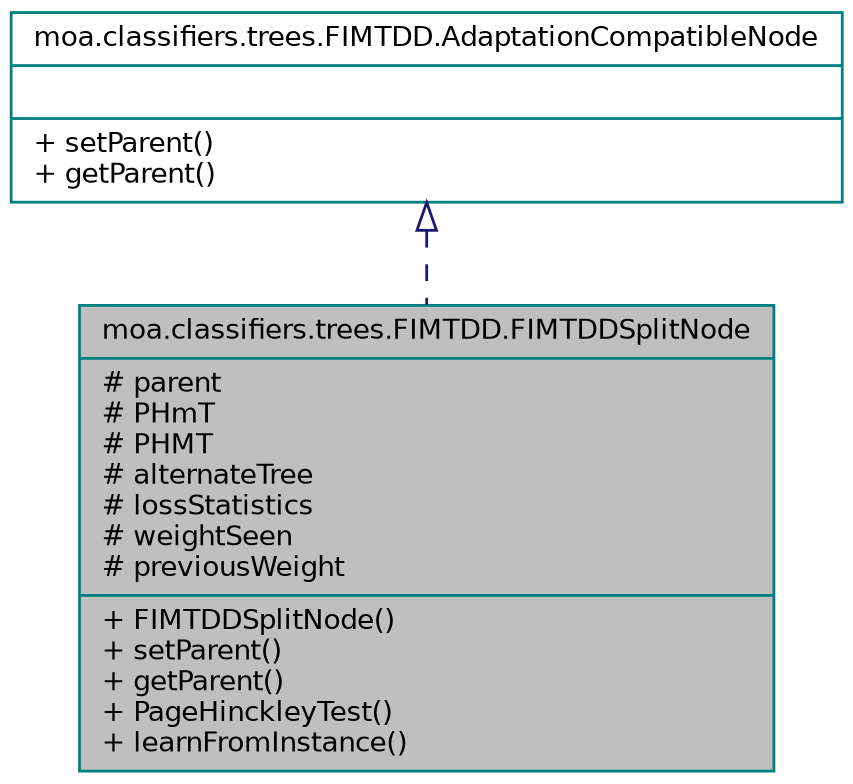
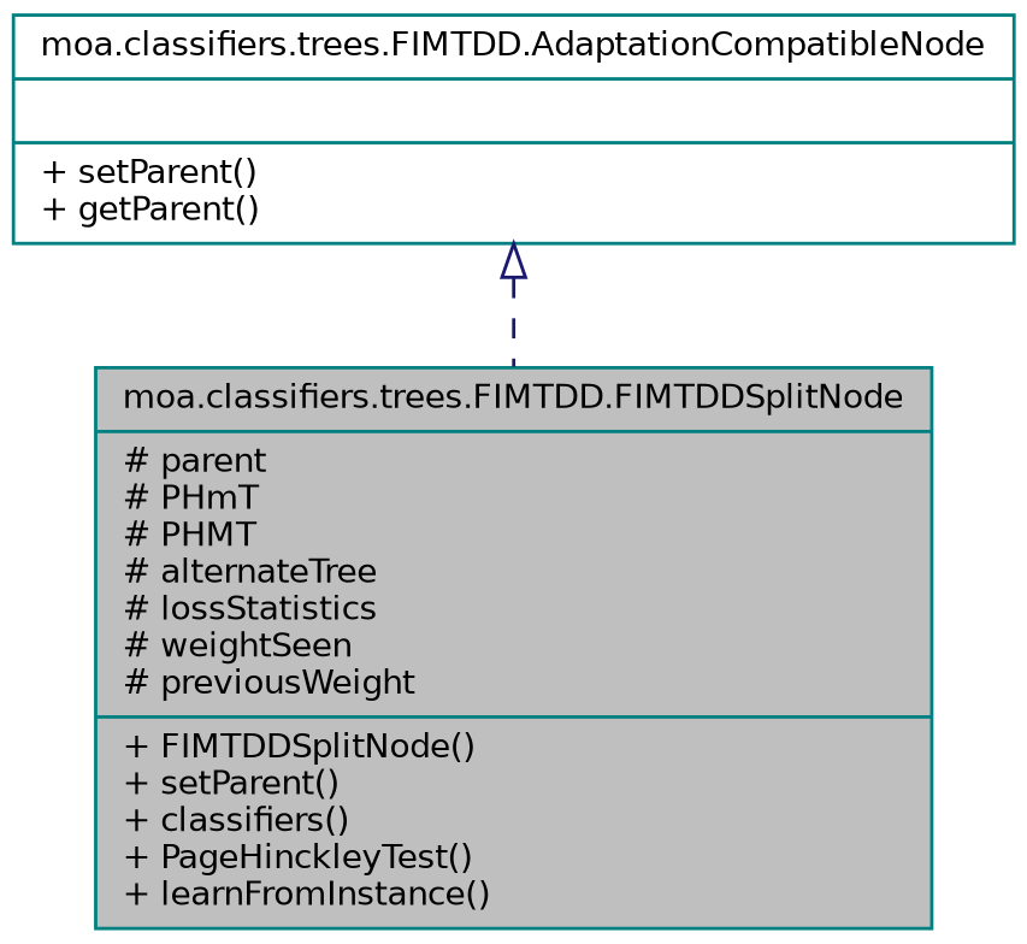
  digraph {
    node [color=teal fontname=Helvetica fontsize=10 shape=record style=filled]
-   n1 [fillcolor=grey75 fontcolor=black height=0.2 label="{moa.classifiers.trees.FIMTDD.FIMTDDSplitNode\n|# parent\l# PHmT\l# PHMT\l# alternateTree\l# lossStatistics\l# weightSeen\l# previousWeight\l|+ FIMTDDSplitNode()\l+ setParent()\l+ getParent()\l+ PageHinckleyTest()\l+ learnFromInstance()\l}" width=0.4]
+   n1 [fillcolor=grey75 fontcolor=black height=0.2 label="{moa.classifiers.trees.FIMTDD.FIMTDDSplitNode\n|# parent\l# PHmT\l# PHMT\l# alternateTree\l# lossStatistics\l# weightSeen\l# previousWeight\l|+ FIMTDDSplitNode()\l+ setParent()\l+ classifiers()\l+ PageHinckleyTest()\l+ learnFromInstance()\l}" width=0.4]
    n2 [fillcolor=white height=0.2 label="{moa.classifiers.trees.FIMTDD.AdaptationCompatibleNode\n||+ setParent()\l+ getParent()\l}" width=0.4]
    n2 -> n1 [arrowtail=empty color=midnightblue dir=back fontname=Helvetica fontsize=10 labelfontname=Helvetica labelfontsize=10 style=dashed]
  }
